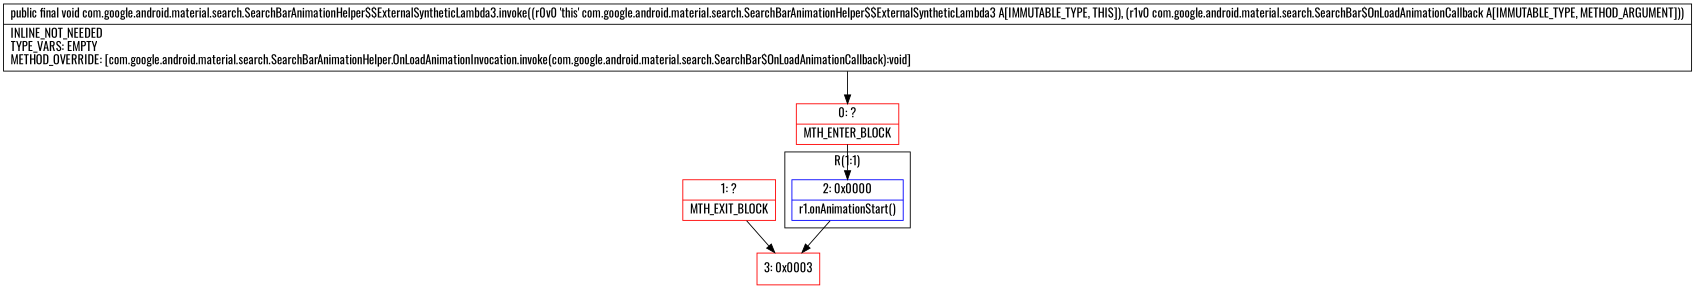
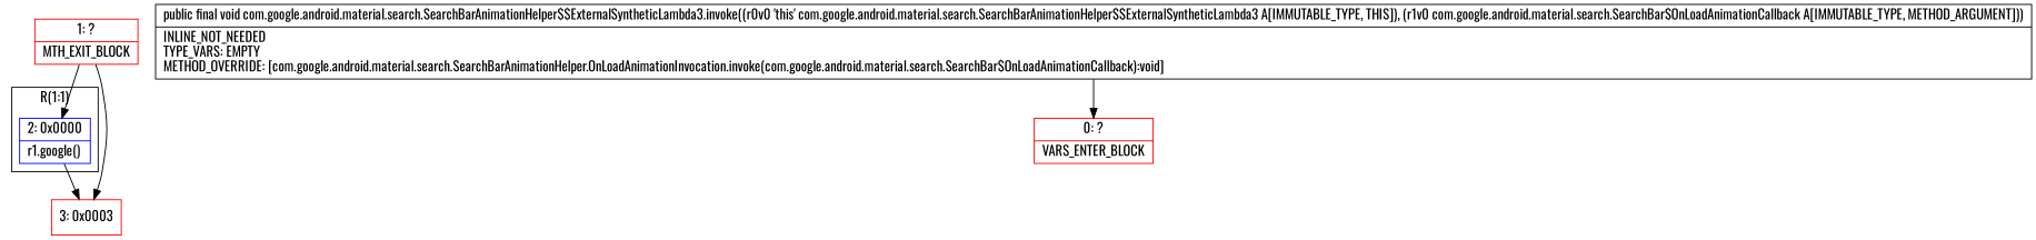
  digraph {
    fontname=Oswald
    node [color=red fontname=Oswald shape=record]
    edge [fontname=Oswald]
-   n1 [color=blue label="{2\:\ 0x0000|r1.onAnimationStart()\l}"]
+   n1 [color=blue label="{2\:\ 0x0000|r1.google()\l}"]
    n2 [label="{3\:\ 0x0003}"]
-   n3 [label="{0\:\ ?|MTH_ENTER_BLOCK\l}"]
+   n3 [label="{0\:\ ?|VARS_ENTER_BLOCK\l}"]
    n4 [label="{1\:\ ?|MTH_EXIT_BLOCK\l}"]
    n5 [label="{public final void com.google.android.material.search.SearchBarAnimationHelper$$ExternalSyntheticLambda3.invoke((r0v0 'this' com.google.android.material.search.SearchBarAnimationHelper$$ExternalSyntheticLambda3 A[IMMUTABLE_TYPE, THIS]), (r1v0 com.google.android.material.search.SearchBar$OnLoadAnimationCallback A[IMMUTABLE_TYPE, METHOD_ARGUMENT]))  | INLINE_NOT_NEEDED\lTYPE_VARS: EMPTY\lMETHOD_OVERRIDE: [com.google.android.material.search.SearchBarAnimationHelper.OnLoadAnimationInvocation.invoke(com.google.android.material.search.SearchBar$OnLoadAnimationCallback):void]\l}" color=""]
    subgraph cluster_1 {
      label="R(1:1)"
      n1
    }
    n1 -> n2
-   n3 -> n1
+   n4 -> n1
    n4 -> n2
    n5 -> n3
  }
